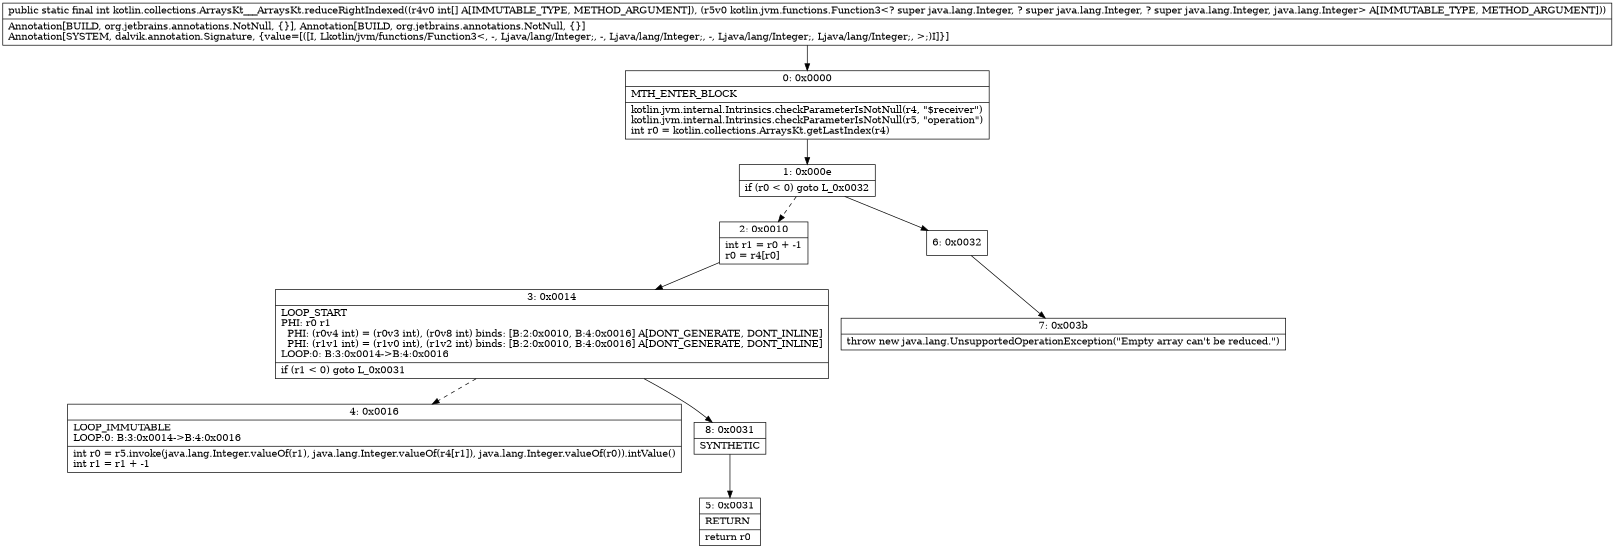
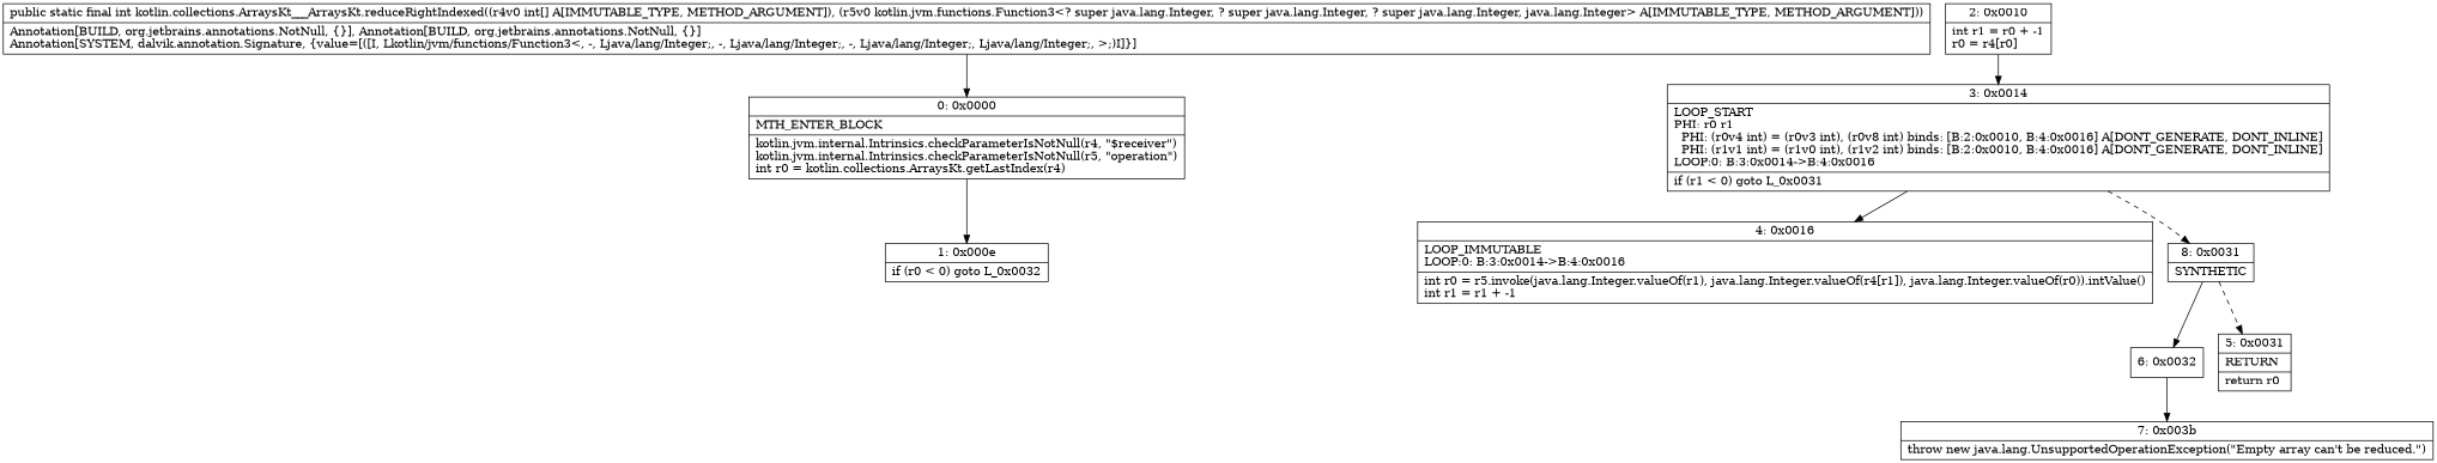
  digraph {
    node [shape=record]
    n1 [label="{0\:\ 0x0000|MTH_ENTER_BLOCK\l|kotlin.jvm.internal.Intrinsics.checkParameterIsNotNull(r4, \"$receiver\")\lkotlin.jvm.internal.Intrinsics.checkParameterIsNotNull(r5, \"operation\")\lint r0 = kotlin.collections.ArraysKt.getLastIndex(r4)\l}"]
    n2 [label="{1\:\ 0x000e|if (r0 \< 0) goto L_0x0032\l}"]
    n3 [label="{2\:\ 0x0010|int r1 = r0 + \-1\lr0 = r4[r0]\l}"]
    n4 [label="{6\:\ 0x0032}"]
    n5 [label="{3\:\ 0x0014|LOOP_START\lPHI: r0 r1 \l  PHI: (r0v4 int) = (r0v3 int), (r0v8 int) binds: [B:2:0x0010, B:4:0x0016] A[DONT_GENERATE, DONT_INLINE]\l  PHI: (r1v1 int) = (r1v0 int), (r1v2 int) binds: [B:2:0x0010, B:4:0x0016] A[DONT_GENERATE, DONT_INLINE]\lLOOP:0: B:3:0x0014\-\>B:4:0x0016\l|if (r1 \< 0) goto L_0x0031\l}"]
    n6 [label="{7\:\ 0x003b|throw new java.lang.UnsupportedOperationException(\"Empty array can't be reduced.\")\l}"]
    n7 [label="{4\:\ 0x0016|LOOP_IMMUTABLE\lLOOP:0: B:3:0x0014\-\>B:4:0x0016\l|int r0 = r5.invoke(java.lang.Integer.valueOf(r1), java.lang.Integer.valueOf(r4[r1]), java.lang.Integer.valueOf(r0)).intValue()\lint r1 = r1 + \-1\l}"]
    n8 [label="{8\:\ 0x0031|SYNTHETIC\l}"]
    n9 [label="{5\:\ 0x0031|RETURN\l|return r0\l}"]
    n10 [label="{public static final int kotlin.collections.ArraysKt___ArraysKt.reduceRightIndexed((r4v0 int[] A[IMMUTABLE_TYPE, METHOD_ARGUMENT]), (r5v0 kotlin.jvm.functions.Function3\<? super java.lang.Integer, ? super java.lang.Integer, ? super java.lang.Integer, java.lang.Integer\> A[IMMUTABLE_TYPE, METHOD_ARGUMENT]))  | Annotation[BUILD, org.jetbrains.annotations.NotNull, \{\}], Annotation[BUILD, org.jetbrains.annotations.NotNull, \{\}]\lAnnotation[SYSTEM, dalvik.annotation.Signature, \{value=[([I, Lkotlin\/jvm\/functions\/Function3\<, \-, Ljava\/lang\/Integer;, \-, Ljava\/lang\/Integer;, \-, Ljava\/lang\/Integer;, Ljava\/lang\/Integer;, \>;)I]\}]\l}"]
    n1 -> n2
-   n2 -> n3 [style=dashed]
-   n2 -> n4
+   n8 -> n4
    n3 -> n5
    n4 -> n6
-   n5 -> n7 [style=dashed]
-   n5 -> n8
-   n8 -> n9
+   n5 -> n7 [style=solid]
+   n5 -> n8 [style=dashed]
+   n8 -> n9 [style=dashed]
    n10 -> n1
  }
